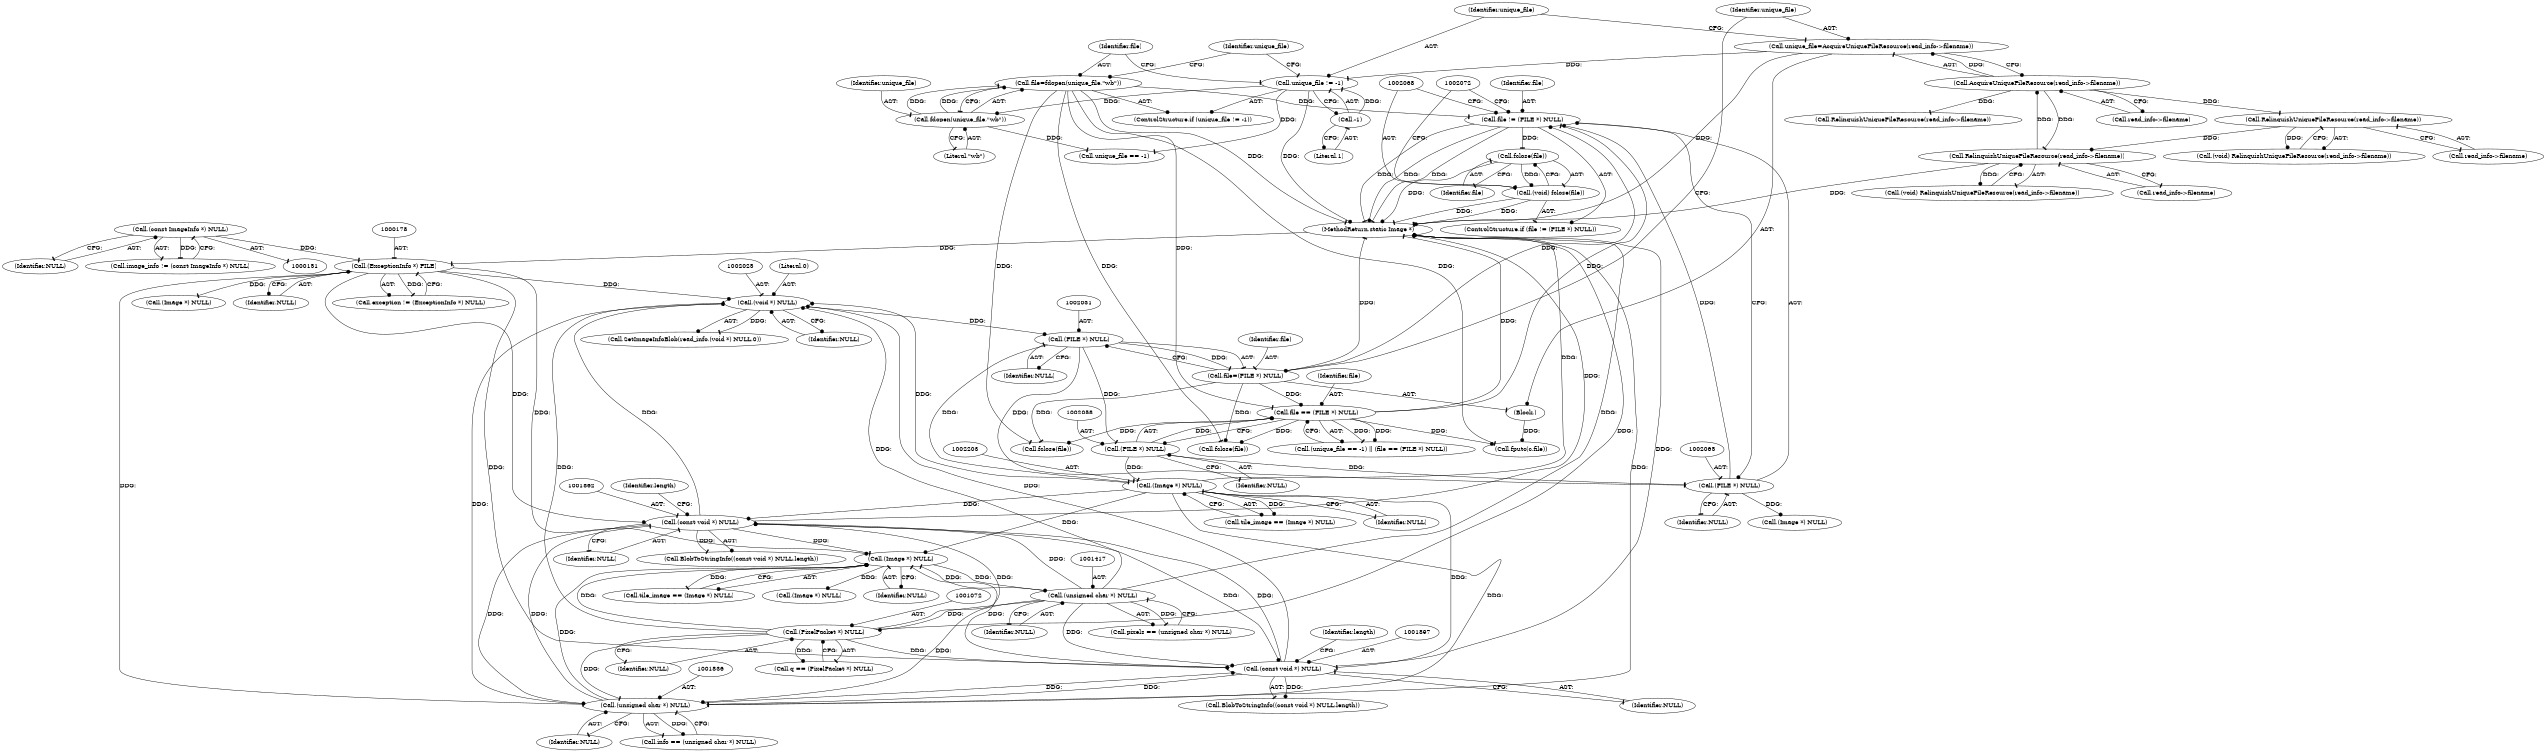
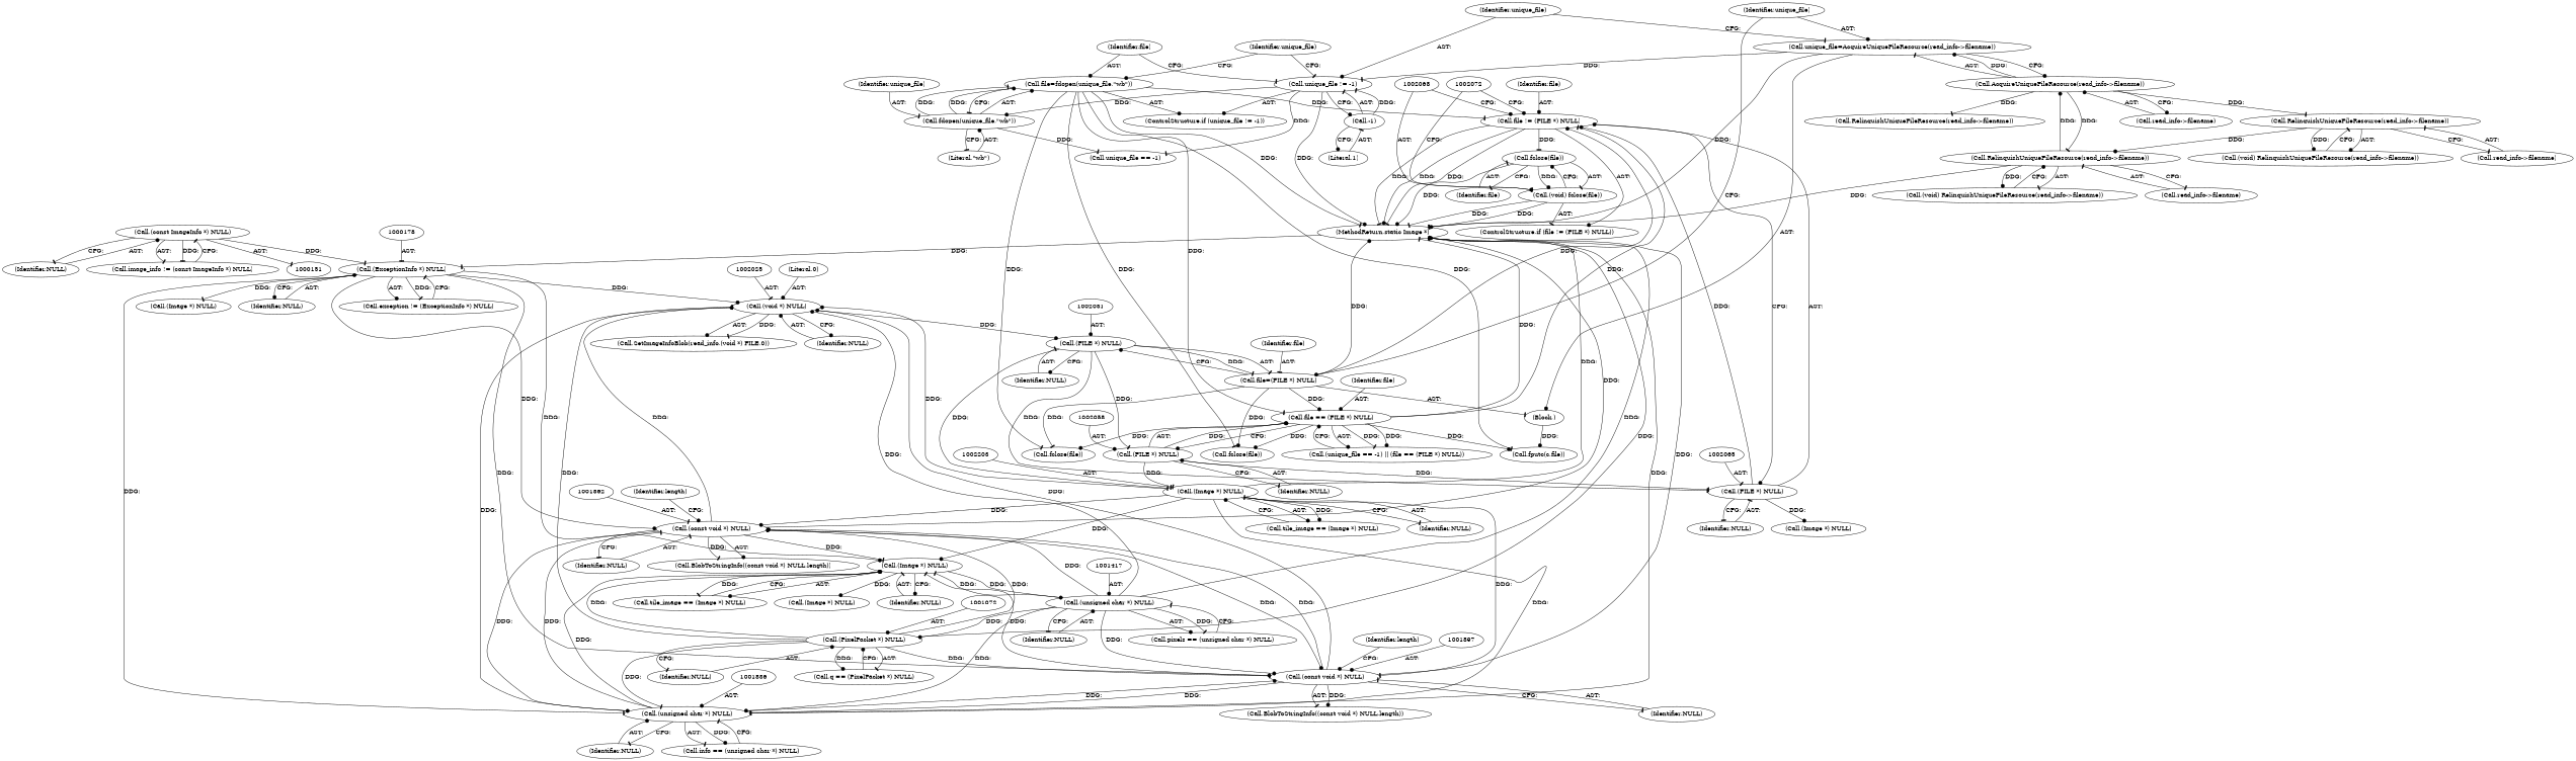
  digraph {
    edge [arrowhead=dot]
    n1 [label="(Call,file != (FILE *) NULL)"]
    n2 [label="(Call,(FILE *) NULL)"]
    n3 [label="(Call,fclose(file))"]
    n4 [label="(ControlStructure,if (file != (FILE *) NULL))"]
    n5 [label="(MethodReturn,static Image *)"]
    n6 [label="(Identifier,NULL)"]
    n7 [label="(Call,(Image *) NULL)"]
    n8 [label="(Call,(void) fclose(file))"]
    n9 [label="(Identifier,file)"]
-   n10 [label="(Call,(ExceptionInfo *) FILE)"]
+   n10 [label="(Call,(ExceptionInfo *) NULL)"]
    n11 [label="(Call,file=(FILE *) NULL)"]
    n12 [label="(Call,(FILE *) NULL)"]
    n13 [label="(Call,file == (FILE *) NULL)"]
    n14 [label="(Call,fclose(file))"]
    n15 [label="(Call,fclose(file))"]
    n16 [label="(Block,)"]
    n17 [label="(Call,(Image *) NULL)"]
    n18 [label="(Call,(FILE *) NULL)"]
    n19 [label="(Identifier,NULL)"]
    n20 [label="(Call,fputc(c,file))"]
    n21 [label="(Call,(unique_file == -1) || (file == (FILE *) NULL))"]
    n22 [label="(Call,(void *) NULL)"]
    n23 [label="(Call,(const void *) NULL)"]
    n24 [label="(Call,(Image *) NULL)"]
    n25 [label="(Call,(unsigned char *) NULL)"]
    n26 [label="(Call,(const void *) NULL)"]
    n27 [label="(Call,tile_image == (Image *) NULL)"]
    n28 [label="(Identifier,NULL)"]
    n29 [label="(Identifier,NULL)"]
    n30 [label="(Identifier,NULL)"]
-   n31 [label="(Call,SetImageInfoBlob(read_info,(void *) NULL,0))"]
+   n31 [label="(Call,SetImageInfoBlob(read_info,(void *) FILE,0))"]
    n32 [label="(Identifier,NULL)"]
    n33 [label="(Call,BlobToStringInfo((const void *) NULL,length))"]
    n34 [label="(Call,(unsigned char *) NULL)"]
    n35 [label="(Identifier,NULL)"]
    n36 [label="(Call,tile_image == (Image *) NULL)"]
    n37 [label="(Call,(Image *) NULL)"]
    n38 [label="(Identifier,NULL)"]
    n39 [label="(Call,info == (unsigned char *) NULL)"]
    n40 [label="(Call,BlobToStringInfo((const void *) NULL,length))"]
    n41 [label="(Identifier,NULL)"]
    n42 [label="(Call,(Image *) NULL)"]
    n43 [label="(Identifier,NULL)"]
    n44 [label="(Call,exception != (ExceptionInfo *) NULL)"]
    n45 [label="(Call,(const ImageInfo *) NULL)"]
    n46 [label="(Identifier,NULL)"]
    n47 [label="(Call,image_info != (const ImageInfo *) NULL)"]
    1000151
    n49 [label="(Call,(PixelPacket *) NULL)"]
    n50 [label="(Identifier,NULL)"]
    n51 [label="(Call,pixels == (unsigned char *) NULL)"]
    n52 [label="(Call,q == (PixelPacket *) NULL)"]
    n53 [label="(Identifier,NULL)"]
    n54 [label="(Call,file=fdopen(unique_file,\"wb\"))"]
    n55 [label="(Call,fdopen(unique_file,\"wb\"))"]
    n56 [label="(ControlStructure,if (unique_file != -1))"]
    n57 [label="(Call,unique_file == -1)"]
    n58 [label="(Literal,\"wb\")"]
    n59 [label="(Call,unique_file != -1)"]
    n60 [label="(Call,-1)"]
    n61 [label="(Literal,1)"]
    n62 [label="(Call,unique_file=AcquireUniqueFileResource(read_info->filename))"]
    n63 [label="(Call,AcquireUniqueFileResource(read_info->filename))"]
    n64 [label="(Call,RelinquishUniqueFileResource(read_info->filename))"]
    n65 [label="(Call,RelinquishUniqueFileResource(read_info->filename))"]
    n66 [label="(Call,read_info->filename)"]
    n67 [label="(Call,RelinquishUniqueFileResource(read_info->filename))"]
    n68 [label="(Call,read_info->filename)"]
    n69 [label="(Call,(void) RelinquishUniqueFileResource(read_info->filename))"]
    n70 [label="(Call,(void) RelinquishUniqueFileResource(read_info->filename))"]
    n71 [label="(Call,read_info->filename)"]
    n72 [label="(Identifier,file)"]
    n73 [label="(Literal,0)"]
    n74 [label="(Identifier,file)"]
    n75 [label="(Identifier,unique_file)"]
    n76 [label="(Identifier,length)"]
    n77 [label="(Identifier,unique_file)"]
    n78 [label="(Identifier,file)"]
    n79 [label="(Identifier,file)"]
    n80 [label="(Identifier,unique_file)"]
    n81 [label="(Identifier,unique_file)"]
    n82 [label="(Identifier,length)"]
    1002068
    1002072
    1002031
    1002025
    1001862
    1000178
    1001417
    n90 [label=1001072]
    1002203
    1002058
    1001836
    1001897
    1002065
    n1 -> n2 [label="CFG: "]
    n1 -> n3 [arrowhead=tee label="DDG: "]
    n1 -> n4 [label="AST: "]
    n1 -> n5 [arrowhead=tee label="DDG: "]
    n1 -> n5 [arrowhead=tee label="DDG: "]
    n1 -> n5 [label="DDG: "]
    n2 -> n1 [label="AST: "]
    n2 -> n1 [label="DDG: "]
    n2 -> n6 [arrowhead=tee label="CFG: "]
    n2 -> n7 [label="DDG: "]
    n3 -> n5 [label="DDG: "]
    n3 -> n8 [arrowhead=tee label="AST: "]
    n3 -> n8 [label="DDG: "]
    n3 -> n9 [arrowhead=tee label="CFG: "]
    n5 -> n10 [arrowhead=tee label="DDG: "]
    n6 -> n2 [arrowhead=tee label="AST: "]
    n8 -> n3 [label="CFG: "]
    n8 -> n4 [arrowhead=tee label="AST: "]
    n8 -> n5 [label="DDG: "]
    n8 -> n5 [arrowhead=tee label="DDG: "]
    n9 -> n3 [arrowhead=tee label="AST: "]
    n10 -> n22 [label="DDG: "]
    n10 -> n23 [label="DDG: "]
    n10 -> n24 [label="DDG: "]
    n10 -> n25 [arrowhead=tee label="DDG: "]
    n10 -> n26 [label="DDG: "]
    n10 -> n42 [arrowhead=tee label="DDG: "]
    n10 -> n43 [label="CFG: "]
    n10 -> n44 [label="AST: "]
    n10 -> n44 [arrowhead=tee label="DDG: "]
    n11 -> n1 [label="DDG: "]
-   n11 -> n5 [arrowhead=tee label="DDG: "]
+   n11 -> n5 [label="DDG: "]
    n11 -> n12 [label="CFG: "]
    n11 -> n13 [label="DDG: "]
    n11 -> n14 [label="DDG: "]
    n11 -> n15 [arrowhead=tee label="DDG: "]
    n11 -> n16 [arrowhead=tee label="AST: "]
    n12 -> n2 [arrowhead=tee label="DDG: "]
    n12 -> n11 [arrowhead=tee label="AST: "]
    n12 -> n11 [arrowhead=tee label="DDG: "]
    n12 -> n17 [arrowhead=tee label="DDG: "]
    n12 -> n18 [arrowhead=tee label="DDG: "]
    n12 -> n19 [label="CFG: "]
    n13 -> n1 [arrowhead=tee label="DDG: "]
    n13 -> n5 [arrowhead=tee label="DDG: "]
    n13 -> n14 [label="DDG: "]
    n13 -> n15 [label="DDG: "]
    n13 -> n18 [label="CFG: "]
    n13 -> n20 [label="DDG: "]
    n13 -> n21 [label="AST: "]
    n13 -> n21 [arrowhead=tee label="DDG: "]
    n13 -> n21 [label="DDG: "]
    n16 -> n20 [label="DDG: "]
    n17 -> n5 [arrowhead=tee label="DDG: "]
    n17 -> n22 [label="DDG: "]
    n17 -> n23 [label="DDG: "]
    n17 -> n24 [label="DDG: "]
    n17 -> n25 [arrowhead=tee label="DDG: "]
    n17 -> n26 [arrowhead=tee label="DDG: "]
    n17 -> n27 [label="AST: "]
    n17 -> n27 [label="DDG: "]
    n17 -> n28 [arrowhead=tee label="CFG: "]
    n18 -> n2 [arrowhead=tee label="DDG: "]
    n18 -> n13 [label="AST: "]
    n18 -> n13 [label="DDG: "]
    n18 -> n17 [arrowhead=tee label="DDG: "]
    n18 -> n29 [arrowhead=tee label="CFG: "]
    n19 -> n12 [arrowhead=tee label="AST: "]
    n21 -> n13 [label="CFG: "]
    n22 -> n12 [label="DDG: "]
    n22 -> n30 [label="CFG: "]
    n22 -> n31 [label="AST: "]
    n22 -> n31 [arrowhead=tee label="DDG: "]
    n23 -> n5 [label="DDG: "]
    n23 -> n22 [arrowhead=tee label="DDG: "]
    n23 -> n24 [arrowhead=tee label="DDG: "]
    n23 -> n25 [label="DDG: "]
    n23 -> n26 [label="DDG: "]
    n23 -> n32 [arrowhead=tee label="CFG: "]
    n23 -> n33 [label="AST: "]
    n23 -> n33 [arrowhead=tee label="DDG: "]
    n24 -> n34 [label="DDG: "]
    n24 -> n35 [label="CFG: "]
    n24 -> n36 [label="AST: "]
    n24 -> n36 [arrowhead=tee label="DDG: "]
    n24 -> n37 [label="DDG: "]
    n25 -> n5 [label="DDG: "]
    n25 -> n22 [label="DDG: "]
    n25 -> n23 [arrowhead=tee label="DDG: "]
    n25 -> n24 [label="DDG: "]
    n25 -> n26 [label="DDG: "]
    n25 -> n38 [arrowhead=tee label="CFG: "]
    n25 -> n39 [arrowhead=tee label="AST: "]
    n25 -> n39 [label="DDG: "]
    n26 -> n5 [label="DDG: "]
    n26 -> n22 [label="DDG: "]
    n26 -> n23 [label="DDG: "]
    n26 -> n24 [arrowhead=tee label="DDG: "]
    n26 -> n25 [arrowhead=tee label="DDG: "]
    n26 -> n40 [arrowhead=tee label="AST: "]
    n26 -> n40 [label="DDG: "]
    n26 -> n41 [arrowhead=tee label="CFG: "]
    n27 -> n17 [label="CFG: "]
    n28 -> n17 [arrowhead=tee label="AST: "]
    n29 -> n18 [label="AST: "]
    n30 -> n22 [label="AST: "]
    n32 -> n23 [arrowhead=tee label="AST: "]
    n34 -> n5 [arrowhead=tee label="DDG: "]
    n34 -> n22 [label="DDG: "]
    n34 -> n23 [label="DDG: "]
    n34 -> n24 [arrowhead=tee label="DDG: "]
    n34 -> n25 [label="DDG: "]
    n34 -> n26 [label="DDG: "]
    n34 -> n49 [label="DDG: "]
    n34 -> n50 [arrowhead=tee label="CFG: "]
    n34 -> n51 [label="AST: "]
    n34 -> n51 [arrowhead=tee label="DDG: "]
    n35 -> n24 [arrowhead=tee label="AST: "]
    n36 -> n24 [label="CFG: "]
    n38 -> n25 [label="AST: "]
    n39 -> n25 [arrowhead=tee label="CFG: "]
    n41 -> n26 [arrowhead=tee label="AST: "]
    n43 -> n10 [label="AST: "]
    n44 -> n10 [arrowhead=tee label="CFG: "]
    n45 -> n10 [arrowhead=tee label="DDG: "]
    n45 -> n46 [arrowhead=tee label="CFG: "]
    n45 -> n47 [arrowhead=tee label="AST: "]
    n45 -> n47 [arrowhead=tee label="DDG: "]
    n45 -> 1000151 [arrowhead=tee label="AST: "]
    n46 -> n45 [label="AST: "]
    n47 -> n45 [arrowhead=tee label="CFG: "]
    n49 -> n5 [arrowhead=tee label="DDG: "]
    n49 -> n22 [arrowhead=tee label="DDG: "]
    n49 -> n23 [arrowhead=tee label="DDG: "]
    n49 -> n24 [label="DDG: "]
    n49 -> n25 [arrowhead=tee label="DDG: "]
    n49 -> n26 [arrowhead=tee label="DDG: "]
    n49 -> n52 [arrowhead=tee label="AST: "]
    n49 -> n52 [label="DDG: "]
    n49 -> n53 [arrowhead=tee label="CFG: "]
    n50 -> n34 [label="AST: "]
    n51 -> n34 [arrowhead=tee label="CFG: "]
    n52 -> n49 [label="CFG: "]
    n53 -> n49 [label="AST: "]
    n54 -> n1 [arrowhead=tee label="DDG: "]
    n54 -> n5 [arrowhead=tee label="DDG: "]
    n54 -> n13 [arrowhead=tee label="DDG: "]
    n54 -> n14 [arrowhead=tee label="DDG: "]
    n54 -> n15 [arrowhead=tee label="DDG: "]
    n54 -> n20 [arrowhead=tee label="DDG: "]
    n54 -> n55 [arrowhead=tee label="CFG: "]
    n54 -> n56 [label="AST: "]
    n55 -> n54 [label="AST: "]
    n55 -> n54 [arrowhead=tee label="DDG: "]
    n55 -> n54 [label="DDG: "]
    n55 -> n57 [arrowhead=tee label="DDG: "]
    n55 -> n58 [arrowhead=tee label="CFG: "]
    n58 -> n55 [label="AST: "]
    n59 -> n5 [label="DDG: "]
    n59 -> n55 [label="DDG: "]
    n59 -> n56 [label="AST: "]
    n59 -> n57 [arrowhead=tee label="DDG: "]
    n59 -> n60 [label="CFG: "]
    n60 -> n59 [arrowhead=tee label="AST: "]
    n60 -> n59 [arrowhead=tee label="DDG: "]
    n60 -> n61 [label="CFG: "]
    n61 -> n60 [arrowhead=tee label="AST: "]
    n62 -> n5 [arrowhead=tee label="DDG: "]
    n62 -> n16 [label="AST: "]
    n62 -> n59 [arrowhead=tee label="DDG: "]
    n62 -> n63 [label="CFG: "]
    n63 -> n62 [arrowhead=tee label="AST: "]
    n63 -> n62 [label="DDG: "]
    n63 -> n64 [arrowhead=tee label="DDG: "]
    n63 -> n65 [arrowhead=tee label="DDG: "]
    n63 -> n66 [label="CFG: "]
    n63 -> n67 [arrowhead=tee label="DDG: "]
    n64 -> n5 [arrowhead=tee label="DDG: "]
    n64 -> n63 [label="DDG: "]
    n64 -> n68 [arrowhead=tee label="CFG: "]
    n64 -> n69 [arrowhead=tee label="AST: "]
    n64 -> n69 [label="DDG: "]
    n65 -> n64 [label="DDG: "]
    n65 -> n70 [label="AST: "]
    n65 -> n70 [label="DDG: "]
    n65 -> n71 [arrowhead=tee label="CFG: "]
    n66 -> n63 [label="AST: "]
    n68 -> n64 [arrowhead=tee label="AST: "]
    n69 -> n64 [label="CFG: "]
    n70 -> n65 [arrowhead=tee label="CFG: "]
    n71 -> n65 [arrowhead=tee label="AST: "]
    n72 -> n13 [label="AST: "]
    n73 -> n22 [label="AST: "]
    n74 -> n54 [label="AST: "]
    n74 -> n59 [arrowhead=tee label="CFG: "]
    n75 -> n59 [label="AST: "]
    n75 -> n62 [arrowhead=tee label="CFG: "]
    n76 -> n23 [label="CFG: "]
    n77 -> n54 [label="CFG: "]
    n77 -> n59 [arrowhead=tee label="CFG: "]
    n78 -> n1 [label="AST: "]
    n79 -> n11 [arrowhead=tee label="AST: "]
    n80 -> n55 [arrowhead=tee label="AST: "]
    n81 -> n11 [label="CFG: "]
    n81 -> n62 [label="AST: "]
    n82 -> n26 [label="CFG: "]
    1002068 -> n1 [label="CFG: "]
    1002068 -> n8 [label="AST: "]
    1002072 -> n1 [label="CFG: "]
    1002072 -> n8 [arrowhead=tee label="CFG: "]
    1002031 -> n12 [label="AST: "]
    1002025 -> n22 [arrowhead=tee label="AST: "]
    1001862 -> n23 [arrowhead=tee label="AST: "]
    1000178 -> n10 [arrowhead=tee label="AST: "]
    1001417 -> n34 [label="AST: "]
    n90 -> n49 [label="AST: "]
    1002203 -> n17 [arrowhead=tee label="AST: "]
    1002058 -> n18 [label="AST: "]
    1001836 -> n25 [label="AST: "]
    1001897 -> n26 [label="AST: "]
    1002065 -> n2 [arrowhead=tee label="AST: "]
  }
